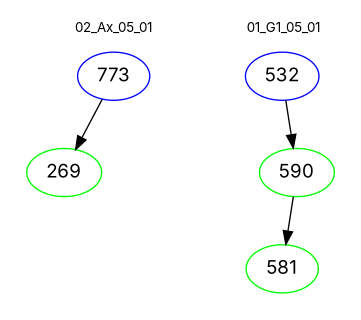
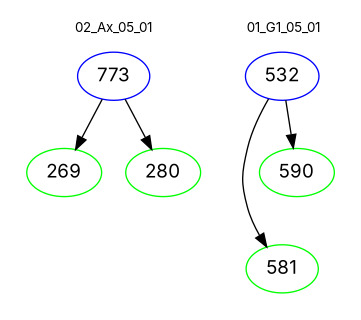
  digraph {
    fontname=Inter
    node [color=green fontname=Inter]
    edge [color=black fontname=Inter]
    n1 [color=blue label=773]
    n2 [label=269]
+   n3 [label=280]
    n4 [color=blue label=532]
    n5 [label=581]
    n6 [label=590]
    subgraph cluster_1 {
      color=white
      fontsize=10
      label="02_Ax_05_01"
      n1
      n2
+     n3
    }
    subgraph cluster_2 {
      color=white
      fontsize=10
      label="01_G1_05_01"
      n4
      n5
      n6
    }
    n1 -> n2
-   n6 -> n5
+   n1 -> n3
+   n4 -> n5
    n4 -> n6
  }
